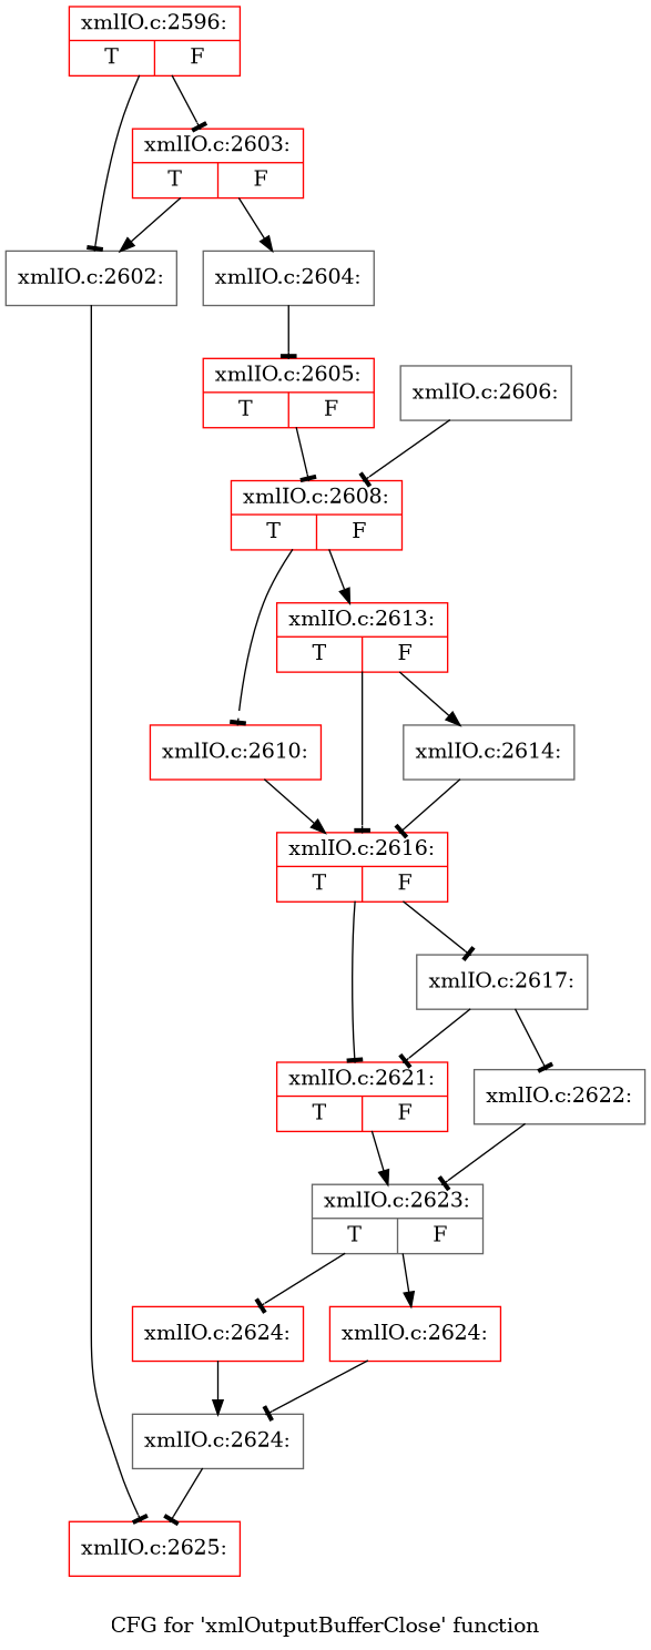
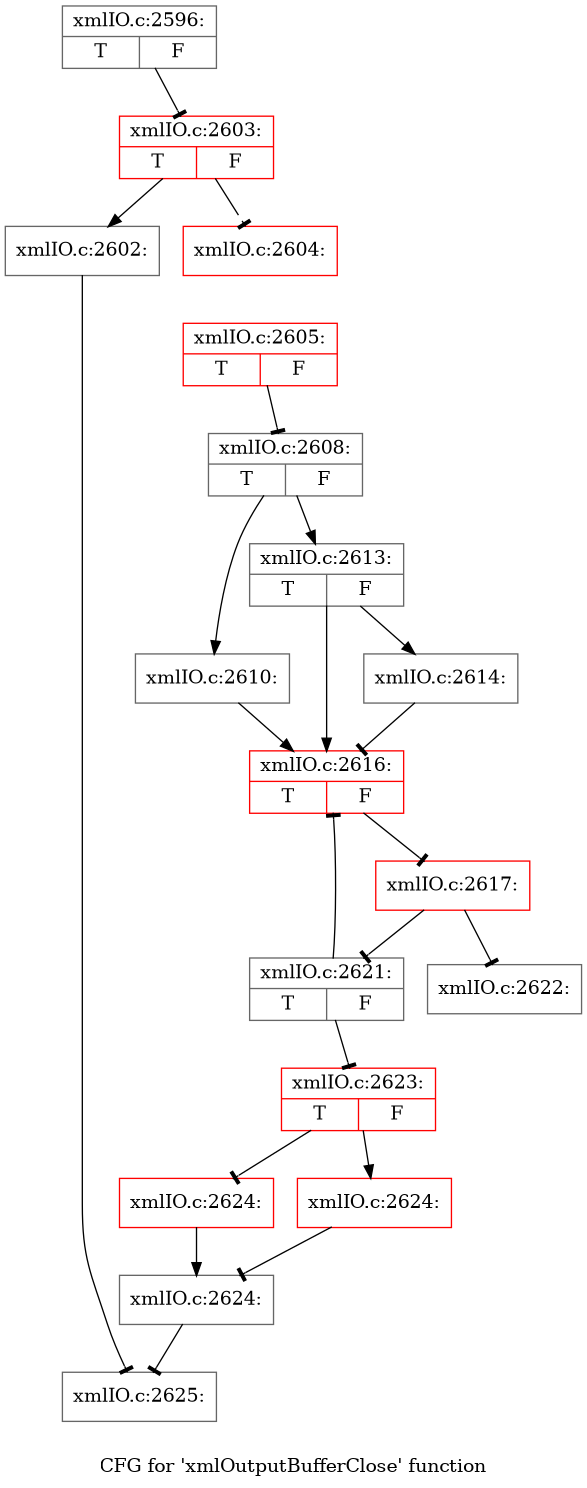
  digraph {
    label="CFG for 'xmlOutputBufferClose' function"
    node [color=gray40 shape=record]
    edge [arrowhead=tee]
-   n1 [color=red label="{xmlIO.c:2596:|{<s0>T|<s1>F}}"]
+   n1 [label="{xmlIO.c:2596:|{<s0>T|<s1>F}}"]
    n2 [label="{xmlIO.c:2602:}"]
    n3 [color=red label="{xmlIO.c:2603:|{<s0>T|<s1>F}}"]
-   n4 [color=red label="{xmlIO.c:2625:}"]
-   n5 [label="{xmlIO.c:2604:}"]
+   n4 [label="{xmlIO.c:2625:}"]
+   n5 [color=red label="{xmlIO.c:2604:}"]
    n6 [color=red label="{xmlIO.c:2605:|{<s0>T|<s1>F}}"]
-   n7 [color=red label="{xmlIO.c:2608:|{<s0>T|<s1>F}}"]
-   n8 [label="{xmlIO.c:2606:}"]
-   n9 [color=red label="{xmlIO.c:2610:}"]
-   n10 [color=red label="{xmlIO.c:2613:|{<s0>T|<s1>F}}"]
+   n7 [label="{xmlIO.c:2608:|{<s0>T|<s1>F}}"]
+   n9 [label="{xmlIO.c:2610:}"]
+   n10 [label="{xmlIO.c:2613:|{<s0>T|<s1>F}}"]
    n11 [color=red label="{xmlIO.c:2616:|{<s0>T|<s1>F}}"]
    n12 [label="{xmlIO.c:2614:}"]
-   n13 [label="{xmlIO.c:2617:}"]
-   n14 [color=red label="{xmlIO.c:2621:|{<s0>T|<s1>F}}"]
+   n13 [color=red label="{xmlIO.c:2617:}"]
+   n14 [label="{xmlIO.c:2621:|{<s0>T|<s1>F}}"]
    n15 [label="{xmlIO.c:2622:}"]
-   n16 [label="{xmlIO.c:2623:|{<s0>T|<s1>F}}"]
+   n16 [color=red label="{xmlIO.c:2623:|{<s0>T|<s1>F}}"]
    n17 [color=red label="{xmlIO.c:2624:}"]
    n18 [color=red label="{xmlIO.c:2624:}"]
    n19 [label="{xmlIO.c:2624:}"]
-   n1 -> n2
    n1 -> n3
    n2 -> n4
    n3 -> n2 [arrowhead=normal]
-   n3 -> n5 [arrowhead=normal]
-   n5 -> n6
+   n3 -> n5
    n6 -> n7
-   n7 -> n9
+   n7 -> n9 [arrowhead=normal]
    n7 -> n10 [arrowhead=normal]
-   n8 -> n7
    n9 -> n11 [arrowhead=normal]
-   n10 -> n11
+   n10 -> n11 [arrowhead=normal]
    n10 -> n12 [arrowhead=normal]
    n11 -> n13
-   n11 -> n14
+   n14 -> n11
    n12 -> n11
    n13 -> n14
    n13 -> n15
-   n14 -> n16 [arrowhead=normal]
-   n15 -> n16
+   n14 -> n16
    n16 -> n17
    n16 -> n18 [arrowhead=normal]
    n17 -> n19 [arrowhead=normal]
    n18 -> n19
    n19 -> n4
  }
